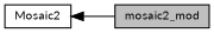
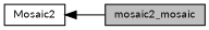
  digraph {
    rankdir=LR
    fontname=Lato
    node [color=black fontname=Lato fontsize=10 shape=box style=filled]
    n1 [fillcolor=white height=0.2 label=Mosaic2 width=0.4]
-   n2 [fillcolor=grey75 fontcolor=black height=0.2 label=mosaic2_mod width=0.4]
+   n2 [fillcolor=grey75 fontcolor=black height=0.2 label=mosaic2_mosaic width=0.4]
    n1 -> n2 [dir=back fontname=Lato fontsize=10 labelfontname=Helvetica labelfontsize=10 shape=plaintext style=solid]
  }
